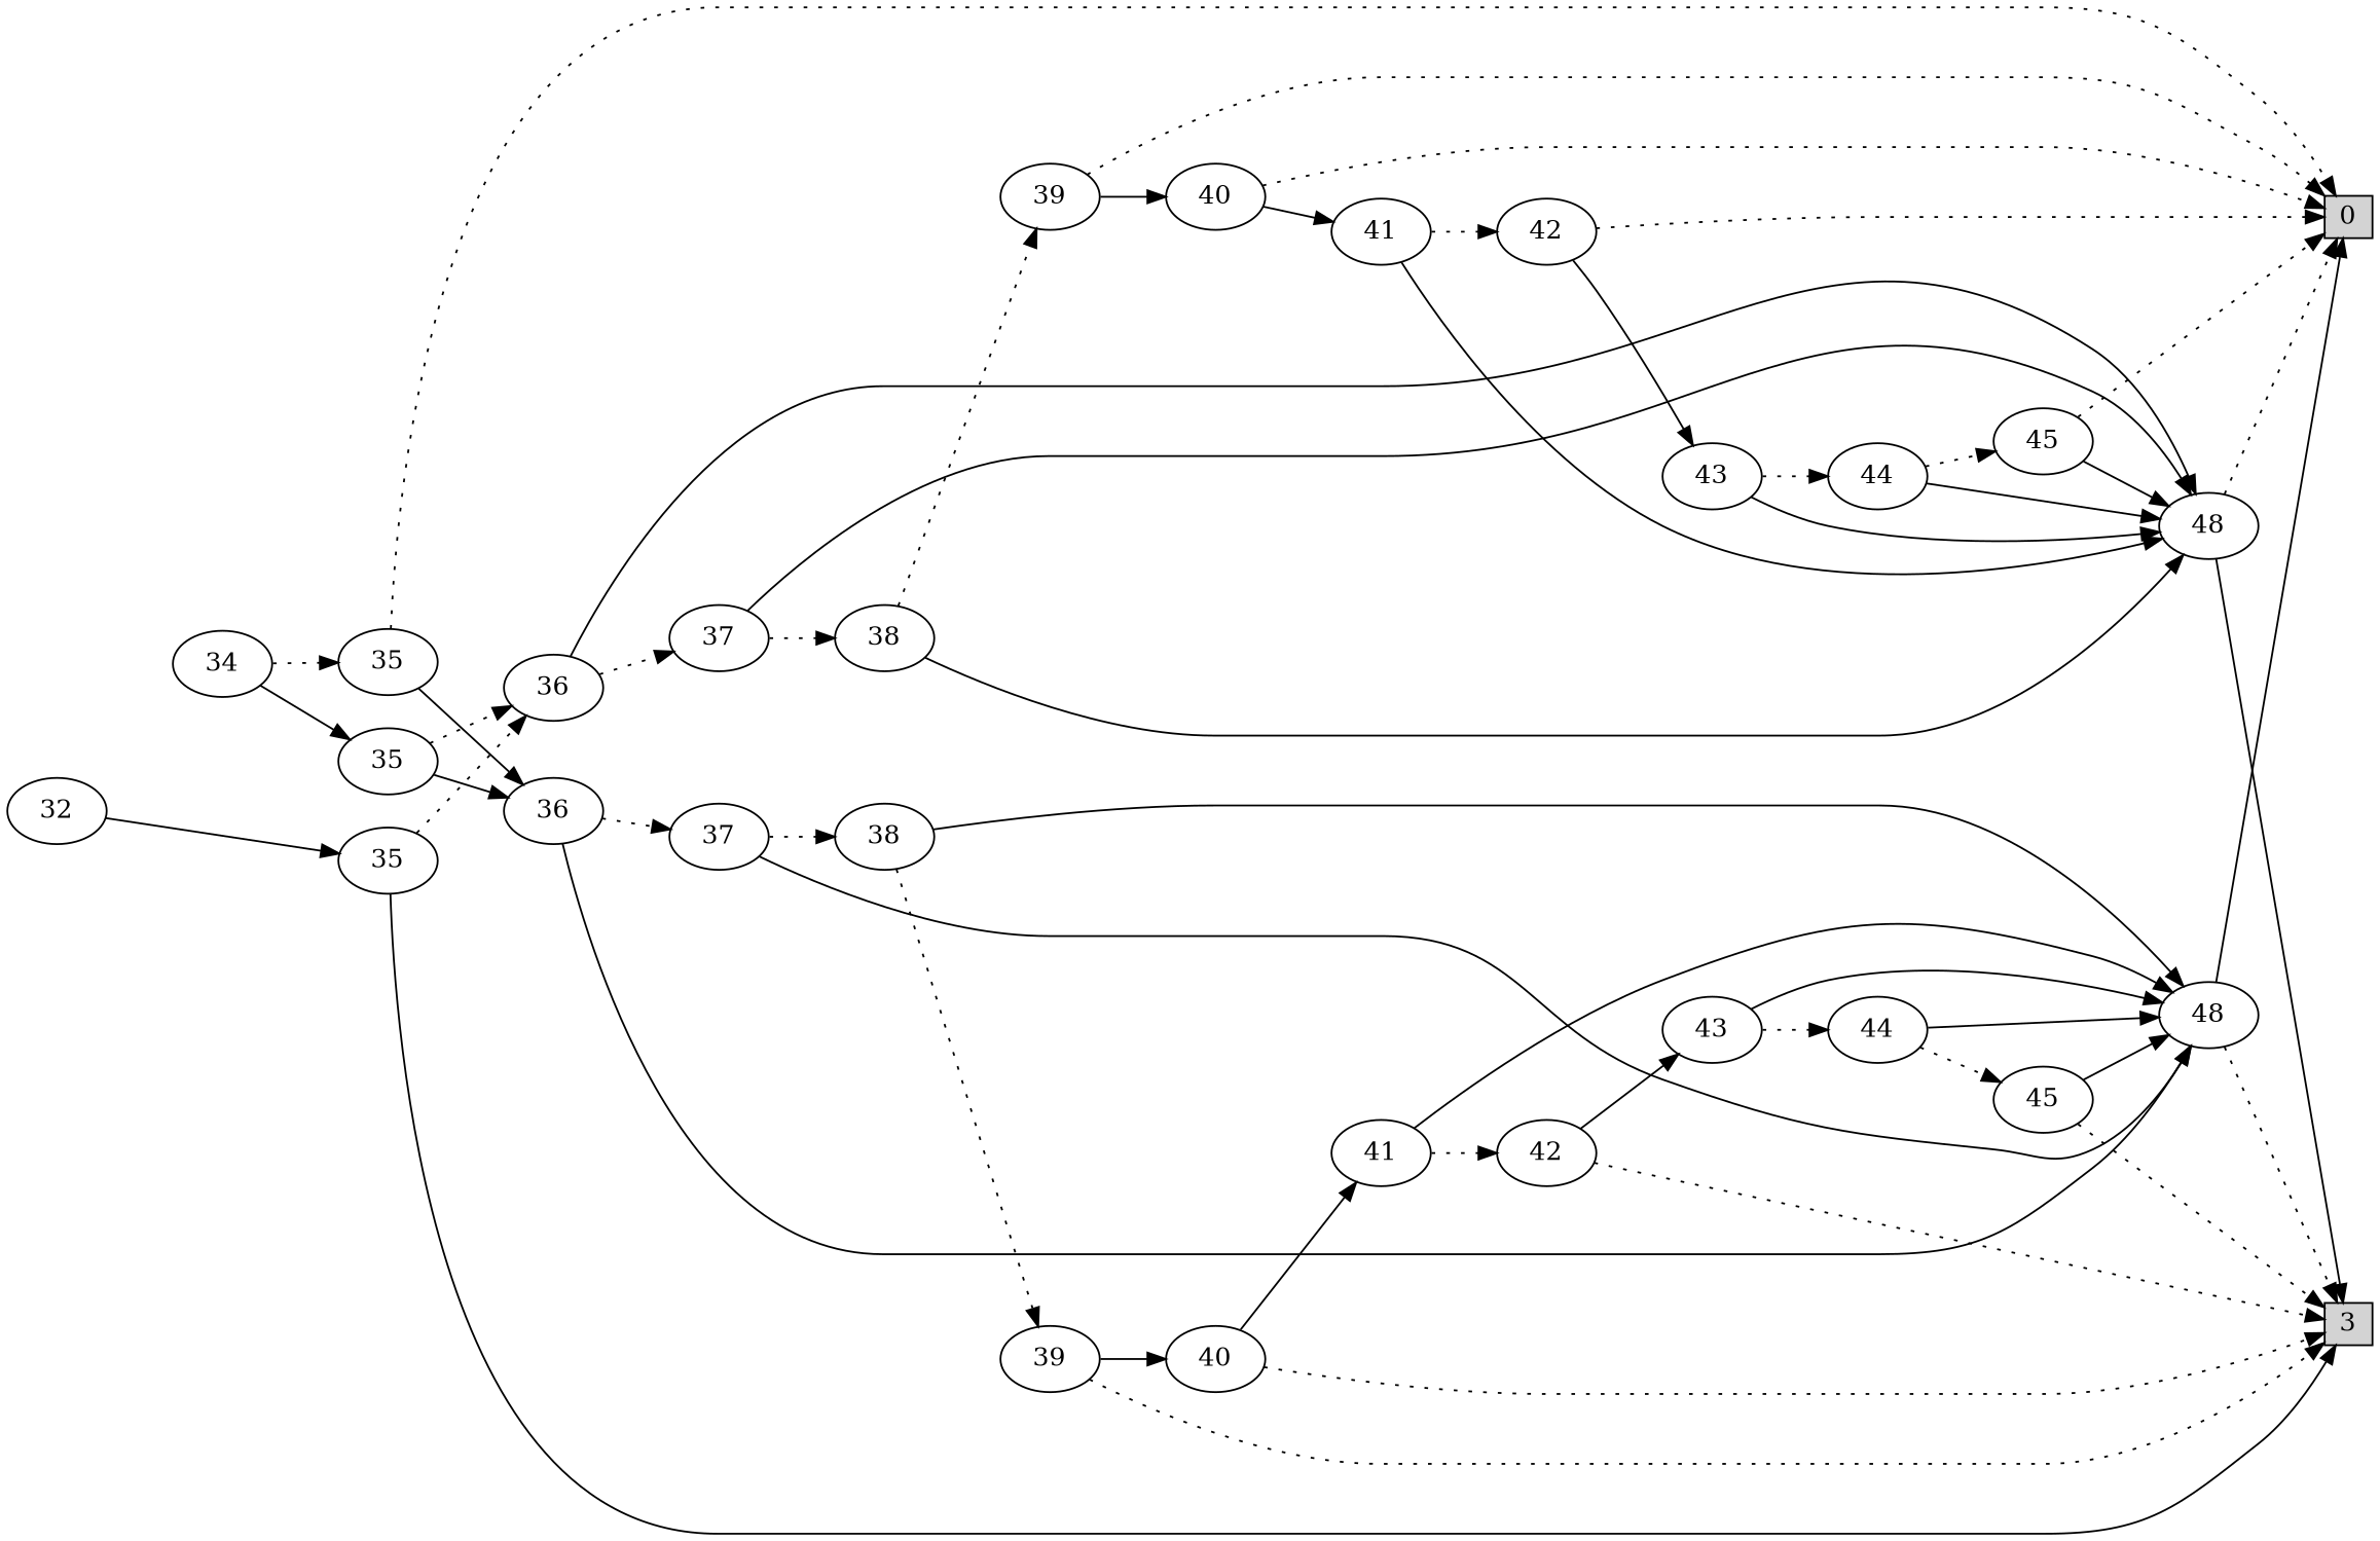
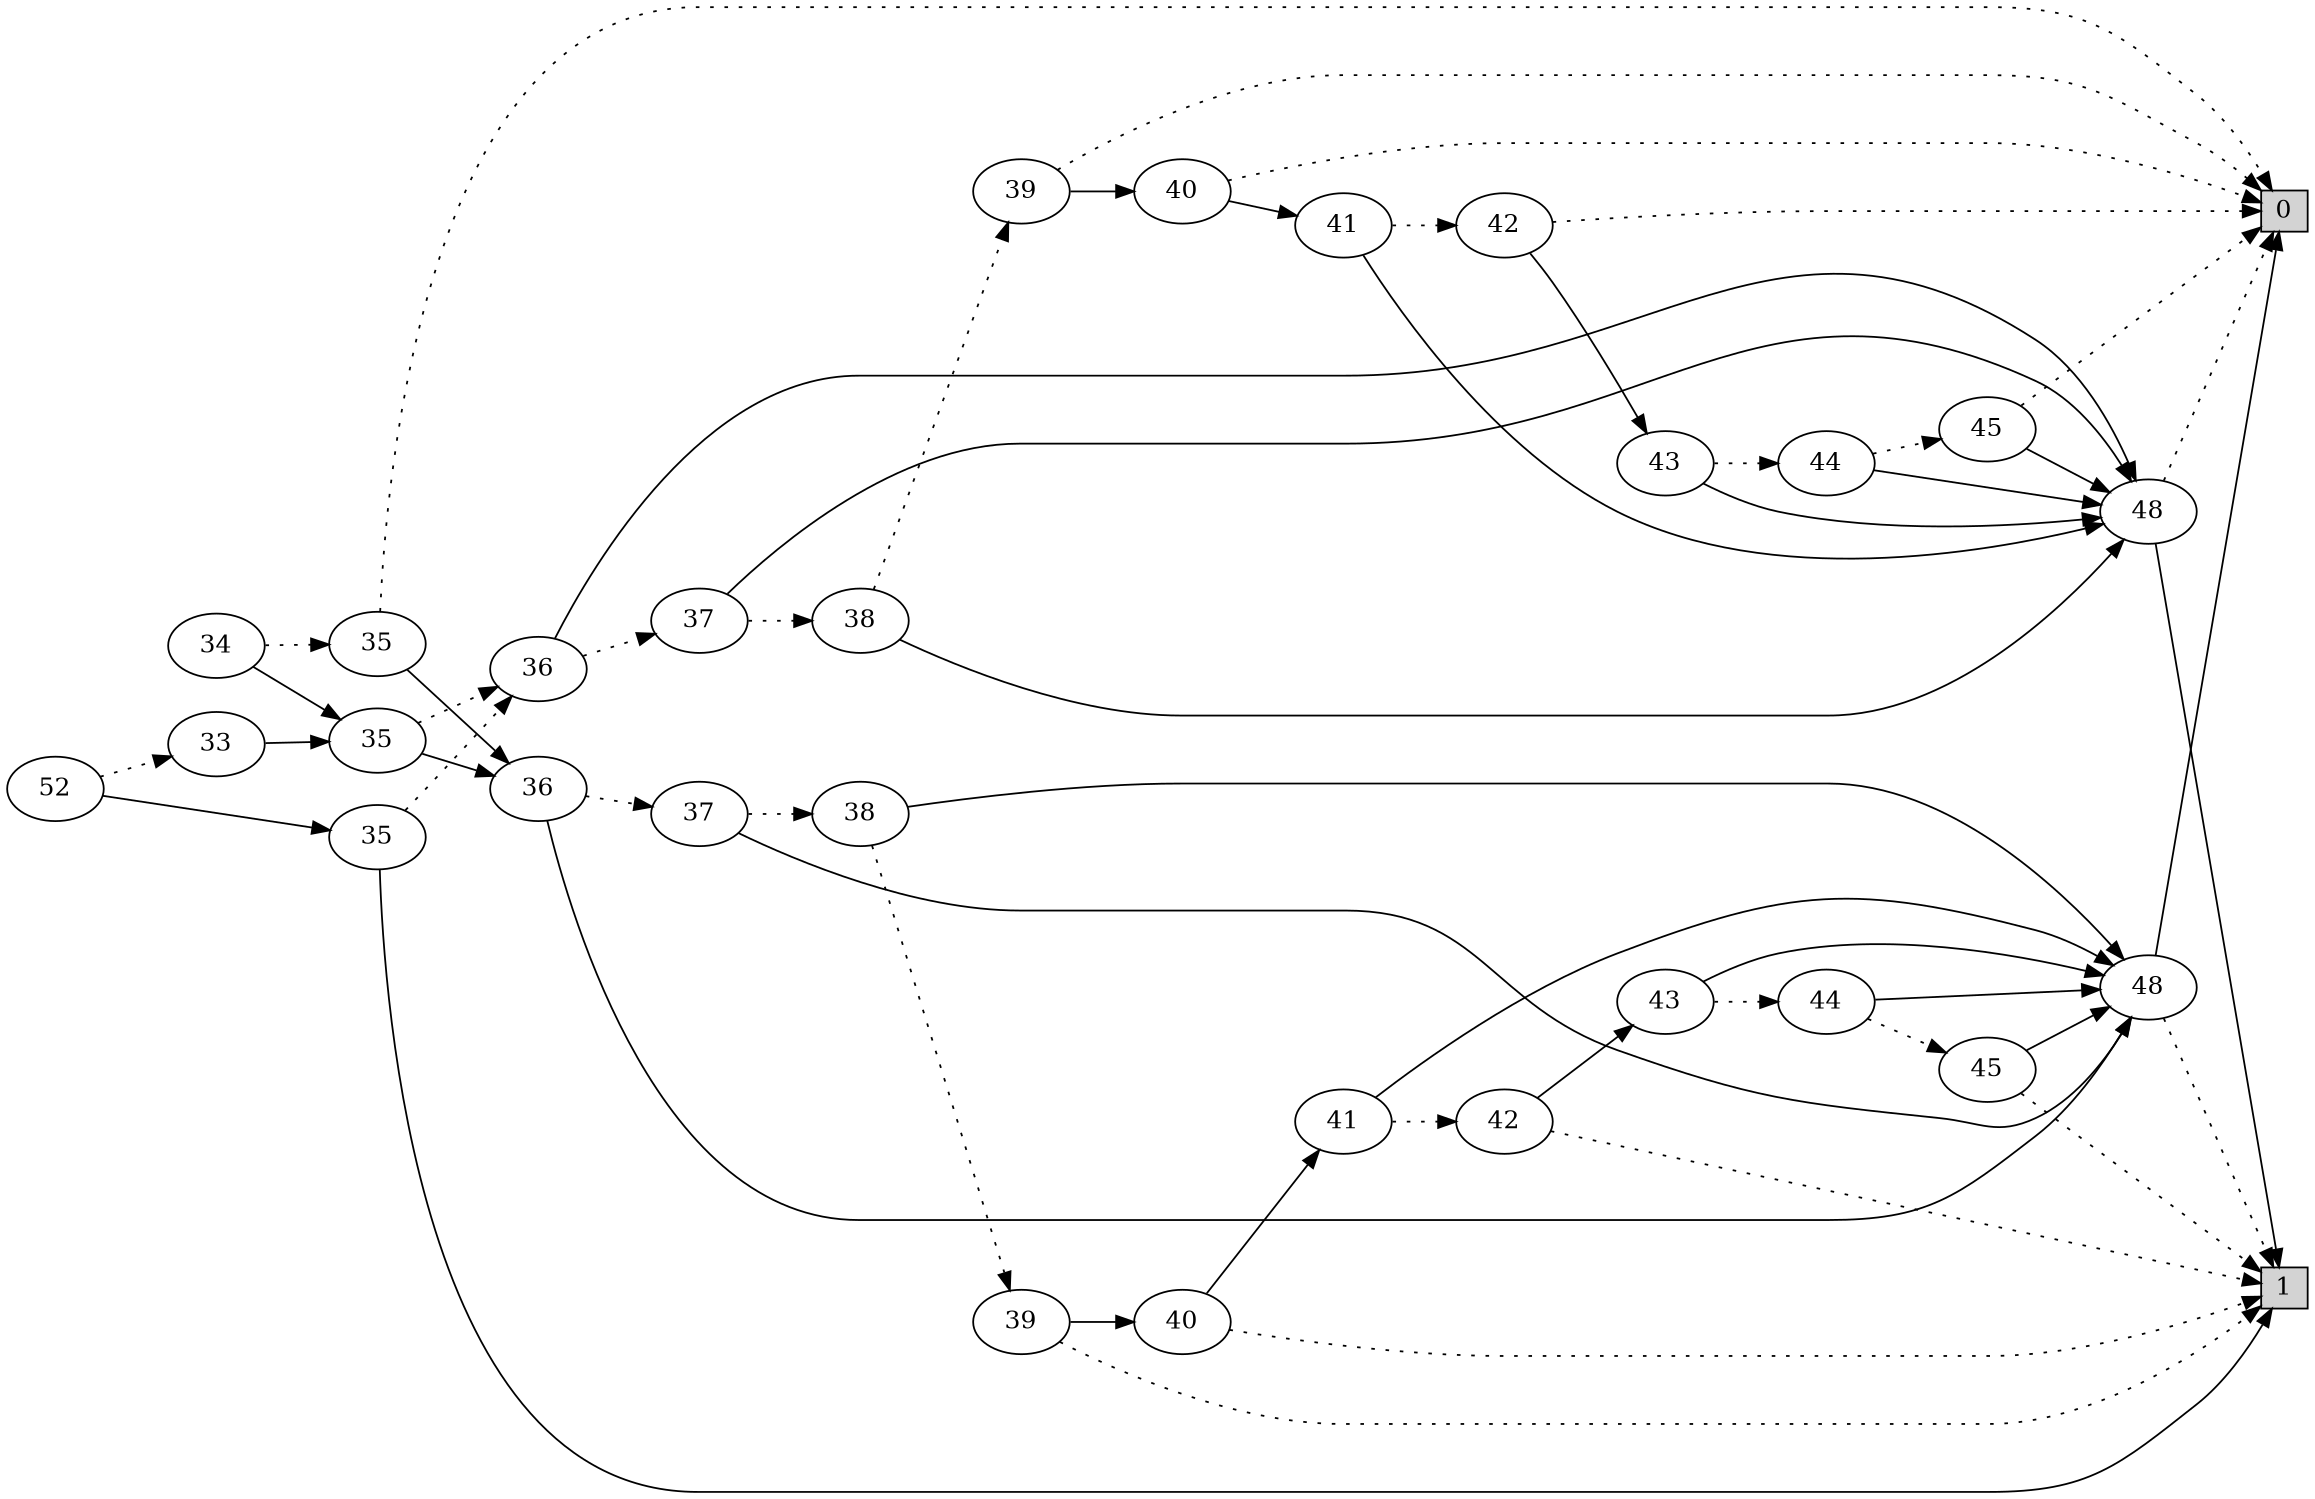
  digraph {
    rankdir=LR
    edge [style=filled]
    n1 [height=0.3 label=0 shape=box style=filled width=0.3]
-   n2 [height=0.3 label=3 shape=box style=filled width=0.3]
-   n3 [label=32]
+   n2 [height=0.3 label=1 shape=box style=filled width=0.3]
+   n3 [label=52]
+   n4 [label=33]
    n5 [label=35]
    n6 [label=35]
    n7 [label=36]
    n8 [label=34]
    n9 [label=35]
    n10 [label=36]
    n11 [label=37]
    n12 [label=48]
    n13 [label=37]
    n14 [label=48]
    n15 [label=38]
    n16 [label=39]
    n17 [label=40]
    n18 [label=41]
    n19 [label=42]
    n20 [label=43]
    n21 [label=44]
    n22 [label=45]
    n23 [label=38]
    n24 [label=39]
    n25 [label=40]
    n26 [label=41]
    n27 [label=42]
    n28 [label=43]
    n29 [label=44]
    n30 [label=45]
+   n3 -> n4 [style=dotted]
    n3 -> n5
+   n4 -> n6
    n5 -> n2
    n5 -> n7 [style=dotted]
    n6 -> n7 [style=dotted]
    n6 -> n10
    n7 -> n11 [style=dotted]
    n7 -> n12
    n8 -> n6
    n8 -> n9 [style=dotted]
    n9 -> n1 [style=dotted]
    n9 -> n10
    n10 -> n13 [style=dotted]
    n10 -> n14
    n11 -> n12
    n11 -> n23 [style=dotted]
    n12 -> n1 [style=dotted]
    n12 -> n2
    n13 -> n14
    n13 -> n15 [style=dotted]
    n14 -> n1
    n14 -> n2 [style=dotted]
    n15 -> n14
    n15 -> n16 [style=dotted]
    n16 -> n2 [style=dotted]
    n16 -> n17
    n17 -> n2 [style=dotted]
    n17 -> n18
    n18 -> n14
    n18 -> n19 [style=dotted]
    n19 -> n2 [style=dotted]
    n19 -> n20
    n20 -> n14
    n20 -> n21 [style=dotted]
    n21 -> n14
    n21 -> n22 [style=dotted]
    n22 -> n2 [style=dotted]
    n22 -> n14
    n23 -> n12
    n23 -> n24 [style=dotted]
    n24 -> n1 [style=dotted]
    n24 -> n25
    n25 -> n1 [style=dotted]
    n25 -> n26
    n26 -> n12
    n26 -> n27 [style=dotted]
    n27 -> n1 [style=dotted]
    n27 -> n28
    n28 -> n12
    n28 -> n29 [style=dotted]
    n29 -> n12
    n29 -> n30 [style=dotted]
    n30 -> n1 [style=dotted]
    n30 -> n12
  }
